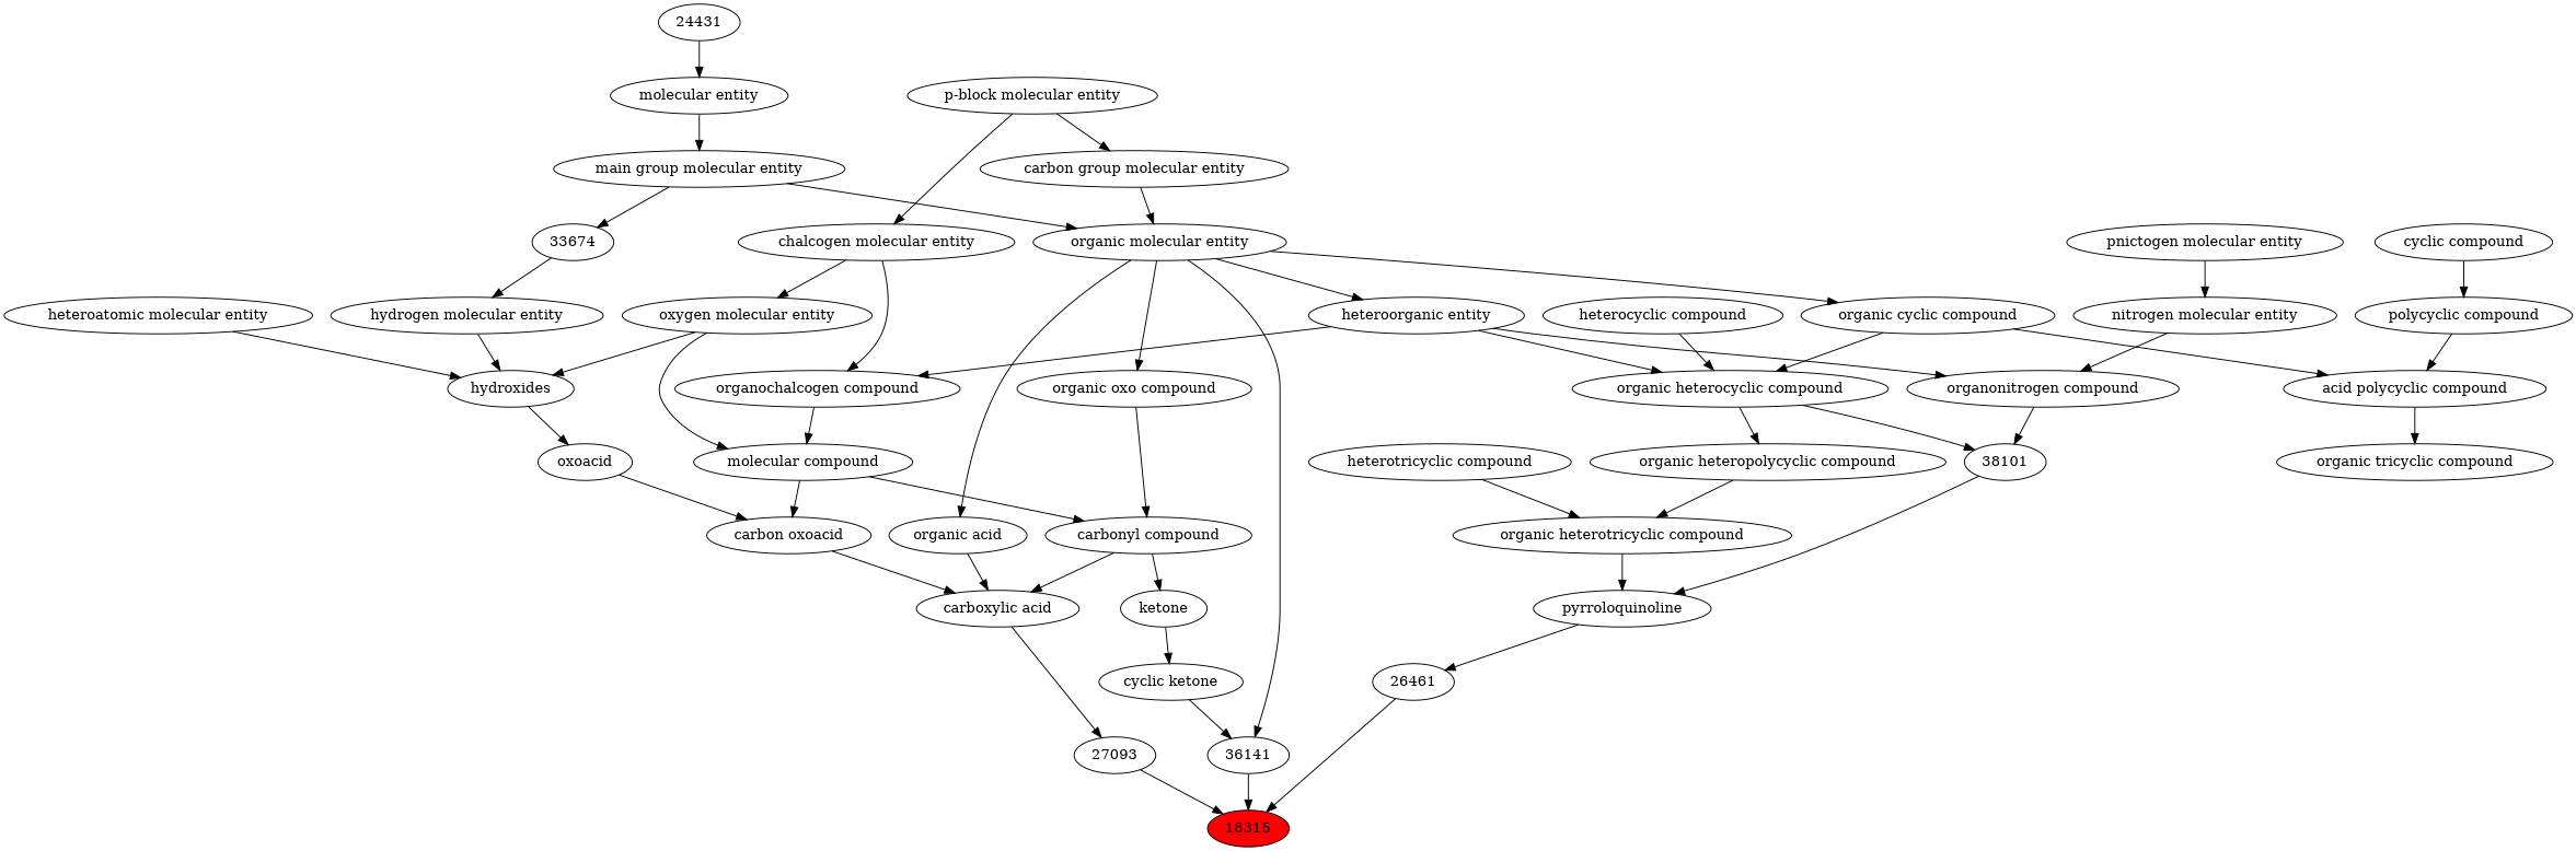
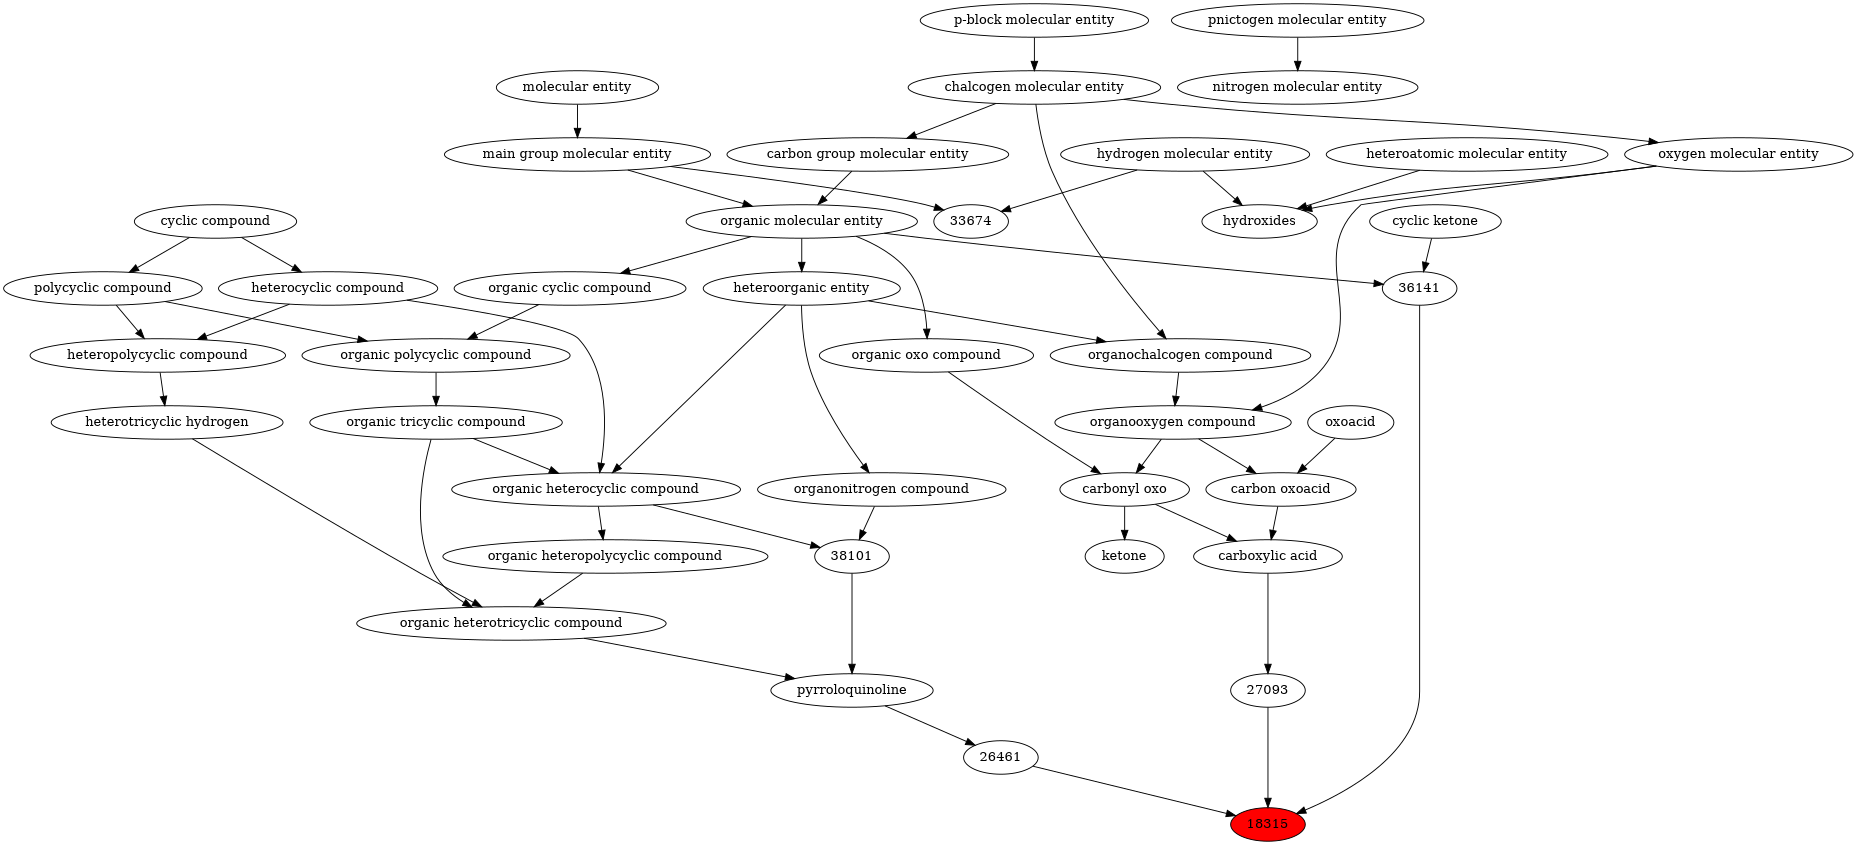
  digraph {
    n1 [fillcolor=red label=18315 style=filled]
    n2 [label=36141]
    n3 [label=27093]
    n4 [label=26461]
    n5 [label="organic molecular entity"]
-   n6 [label="organic acid"]
    n7 [label="organic oxo compound"]
    n8 [label="heteroorganic entity"]
    n9 [label="organic cyclic compound"]
    n10 [label="carboxylic acid"]
-   n11 [label="carbonyl compound"]
+   n11 [label="carbonyl oxo"]
    n12 [label="organic heterocyclic compound"]
    n13 [label="organonitrogen compound"]
    n14 [label="organochalcogen compound"]
-   n15 [label="acid polycyclic compound"]
+   n15 [label="organic polycyclic compound"]
    n16 [label="cyclic ketone"]
    n17 [label=pyrroloquinoline]
    n18 [label="carbon group molecular entity"]
    n19 [label=ketone]
    n20 [label="carbon oxoacid"]
    n21 [label="organic heterotricyclic compound"]
    n22 [label=38101]
    n23 [label="p-block molecular entity"]
    n24 [label="chalcogen molecular entity"]
    n25 [label="oxygen molecular entity"]
    n26 [label="pnictogen molecular entity"]
    n27 [label="nitrogen molecular entity"]
-   n28 [label="molecular compound"]
+   n28 [label="organooxygen compound"]
    n29 [label=oxoacid]
    n30 [label="organic heteropolycyclic compound"]
-   n31 [label="heterotricyclic compound"]
+   n31 [label="heterotricyclic hydrogen"]
    n32 [label="organic tricyclic compound"]
    n33 [label="main group molecular entity"]
    n34 [label=33674]
    n35 [label="hydrogen molecular entity"]
    n36 [label=hydroxides]
+   n37 [label="heteropolycyclic compound"]
    n38 [label="heterocyclic compound"]
    n39 [label="molecular entity"]
    n40 [label="heteroatomic molecular entity"]
    n41 [label="polycyclic compound"]
    n42 [label="cyclic compound"]
-   n43 [label=24431]
    n2 -> n1
    n3 -> n1
    n4 -> n1
    n5 -> n2
-   n5 -> n6
    n5 -> n7
    n5 -> n8
    n5 -> n9
-   n6 -> n10
    n7 -> n11
    n8 -> n12
    n8 -> n13
    n8 -> n14
-   n9 -> n12
+   n32 -> n12
    n9 -> n15
    n10 -> n3
    n11 -> n10
    n11 -> n19
    n12 -> n22
    n12 -> n30
    n13 -> n22
    n14 -> n28
    n15 -> n32
    n16 -> n2
    n17 -> n4
    n18 -> n5
-   n19 -> n16
    n20 -> n10
    n21 -> n17
    n22 -> n17
-   n23 -> n18
+   n24 -> n18
    n23 -> n24
    n24 -> n14
    n24 -> n25
    n25 -> n28
    n25 -> n36
    n26 -> n27
-   n27 -> n13
    n28 -> n11
    n28 -> n20
    n29 -> n20
    n30 -> n21
    n31 -> n21
+   n32 -> n21
    n33 -> n5
    n33 -> n34
-   n34 -> n35
+   n35 -> n34
    n35 -> n36
-   n36 -> n29
+   n37 -> n31
    n38 -> n12
+   n38 -> n37
    n39 -> n33
    n40 -> n36
    n41 -> n15
+   n41 -> n37
+   n42 -> n38
    n42 -> n41
-   n43 -> n39
  }
